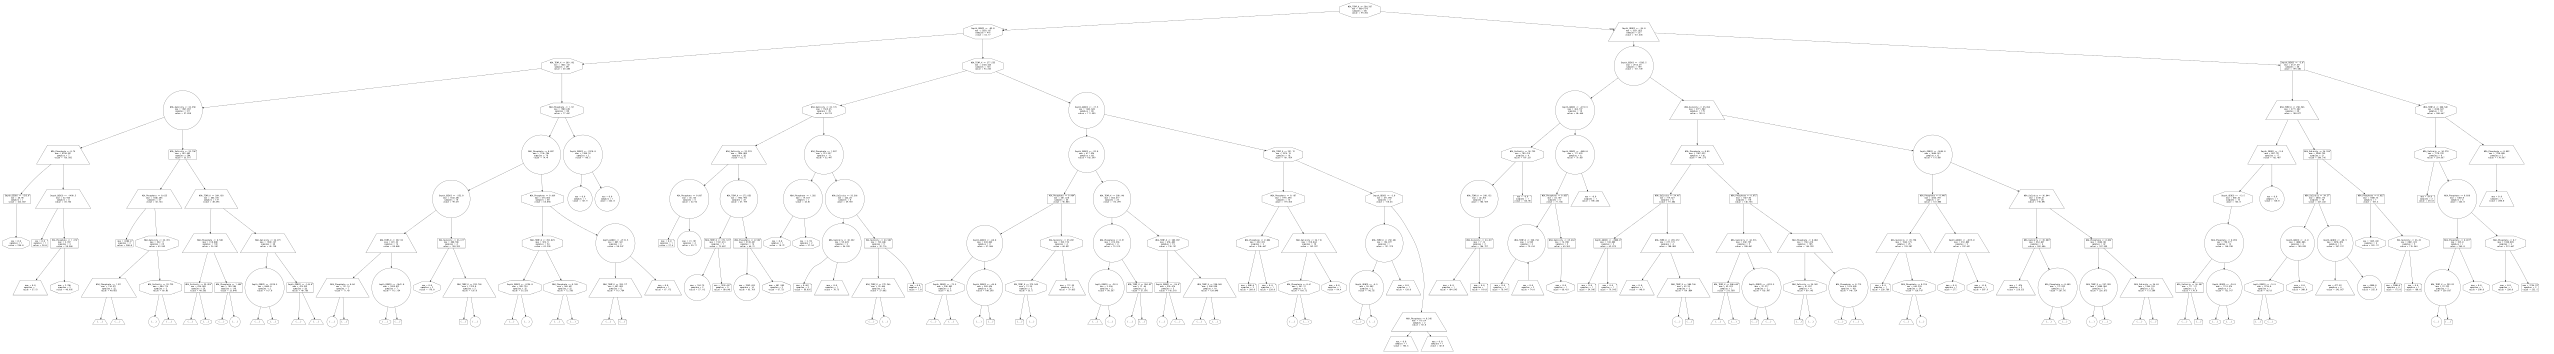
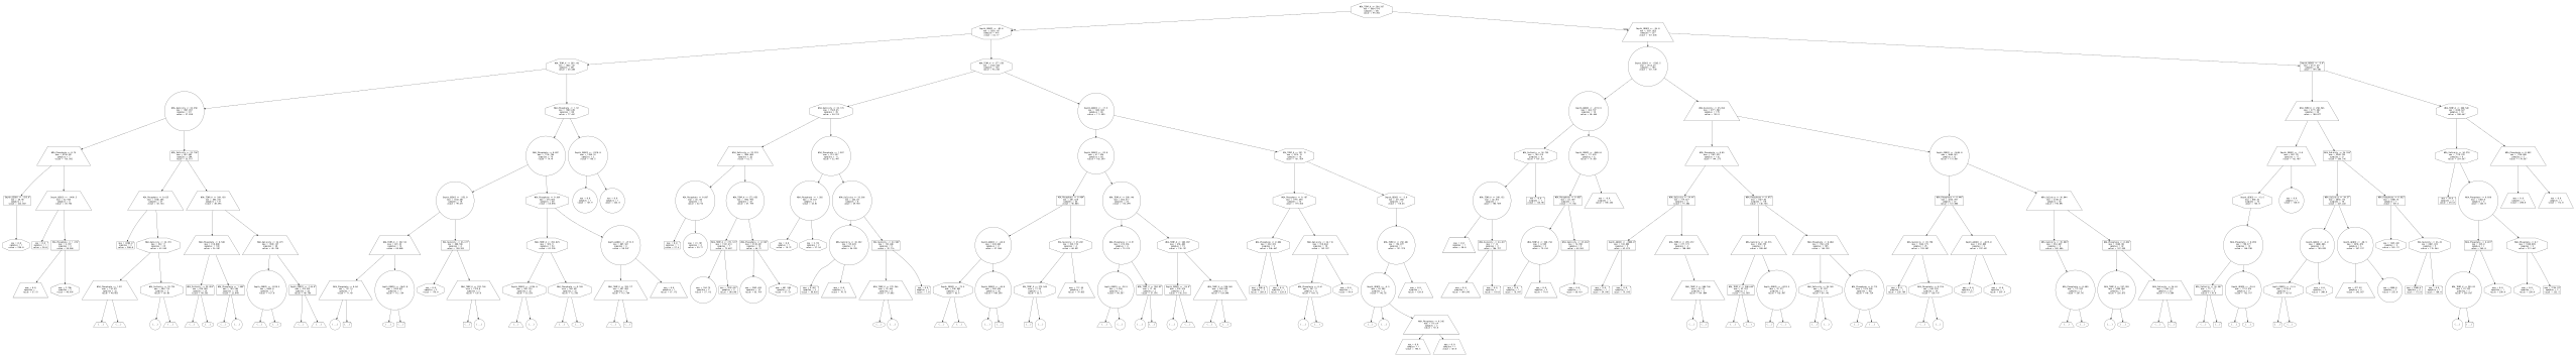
  digraph {
    fontname="Roboto Mono"
    node [fontname="Roboto Mono" shape=trapezium]
    edge [fontname="Roboto Mono"]
    n1 [label="WOA_TEMP_K <= 294.367\nmse = 5034.976\nsamples = 653\nvalue = 99.252" shape=octagon]
    n2 [label="Depth_GEBCO <= -83.0\nmse = 2358.167\nsamples = 416\nvalue = 62.17" shape=octagon]
    n3 [label="Depth_GEBCO <= -26.0\nmse = 3351.055\nsamples = 237\nvalue = 161.435"]
    n4 [label="WOA_TEMP_K <= 289.192\nmse = 1846.141\nsamples = 291\nvalue = 48.485" shape=octagon]
    n5 [label="WOA_TEMP_K <= 277.555\nmse = 2130.465\nsamples = 125\nvalue = 93.233" shape=octagon]
    n6 [label="Depth_GEBCO <= -5365.5\nmse = 2914.29\nsamples = 189\nvalue = 151.149" shape=circle]
    n7 [label="Depth_GEBCO <= -5.0\nmse = 3127.671\nsamples = 48\nvalue = 199.482" shape=note]
    n8 [label="WOA_Salinity <= 33.258\nmse = 1547.897\nsamples = 211\nvalue = 37.838" shape=circle]
    n9 [label="WOA_Phosphate <= 1.101\nmse = 1509.652\nsamples = 80\nvalue = 77.461" shape=octagon]
    n10 [label="WOA_Salinity <= 33.176\nmse = 1565.65\nsamples = 39\nvalue = 54.213" shape=octagon]
    n11 [label="Depth_GEBCO <= -17.5\nmse = 1342.602\nsamples = 86\nvalue = 111.595" shape=circle]
    n12 [label="WOA_Phosphate <= 0.74\nmse = 8750.991\nsamples = 7\nvalue = 136.502"]
    n13 [label="WOA_Salinity <= 33.756\nmse = 841.482\nsamples = 204\nvalue = 33.817" shape=note]
    n14 [label="WOA_Phosphate <= 0.057\nmse = 1136.786\nsamples = 78\nvalue = 74.41" shape=circle]
    n15 [label="Depth_GEBCO <= -2310.0\nmse = 1280.18\nsamples = 2\nvalue = 198.5" shape=circle]
    n16 [label="Depth_GEBCO <= -535.0\nmse = 48.98\nsamples = 3\nvalue = 222.857" shape=note]
    n17 [label="Depth_GEBCO <= -1498.5\nmse = 52.965\nsamples = 4\nvalue = 35.753"]
    n18 [label="WOA_Phosphate <= 0.625\nmse = 1846.206\nsamples = 27\nvalue = 53.134"]
    n19 [label="WOA_TEMP_K <= 284.138\nmse = 585.725\nsamples = 177\nvalue = 30.396"]
    n20 [label="mse = 0.0\nsamples = 1\nvalue = 220.0" shape=octagon]
    n21 [label="mse = 0.0\nsamples = 1\nvalue = 20.0" shape=note]
    n22 [label="WOA_Phosphate <= 1.374\nmse = 3.997\nsamples = 3\nvalue = 38.904" shape=note]
    n23 [label="mse = 0.0\nsamples = 1\nvalue = 37.51"]
    n24 [label="mse = 2.706\nsamples = 2\nvalue = 40.995" shape=octagon]
    n25 [label="mse = 3200.0\nsamples = 2\nvalue = 200.0" shape=note]
    n26 [label="WOA_Salinity <= 33.723\nmse = 222.11\nsamples = 25\nvalue = 43.343" shape=octagon]
    n27 [label="WOA_Phosphate <= 0.538\nmse = 318.888\nsamples = 139\nvalue = 26.381"]
    n28 [label="WOA_Salinity <= 34.071\nmse = 1289.147\nsamples = 38\nvalue = 45.138"]
    n29 [label="WOA_Phosphate <= 1.323\nmse = 134.573\nsamples = 22\nvalue = 40.853"]
    n30 [label="WOA_Salinity <= 33.725\nmse = 404.714\nsamples = 3\nvalue = 68.86" shape=octagon]
    n31 [label="(...)"]
    n32 [label="(...)"]
    n33 [label="(...)"]
    n34 [label="(...)" shape=circle]
    n35 [label="WOA_Salinity <= 35.024\nmse = 636.849\nsamples = 29\nvalue = 40.363" shape=note]
    n36 [label="WOA_Phosphate <= 1.485\nmse = 185.384\nsamples = 110\nvalue = 23.048" shape=note]
    n37 [label="Depth_GEBCO <= -5210.5\nmse = 8649.0\nsamples = 2\nvalue = 167.0" shape=circle]
    n38 [label="Depth_GEBCO <= -146.0\nmse = 476.981\nsamples = 36\nvalue = 40.786" shape=note]
    n39 [label="(...)" shape=octagon]
    n40 [label="(...)"]
    n41 [label="(...)" shape=circle]
    n42 [label="(...)" shape=octagon]
    n43 [label="(...)" shape=octagon]
    n44 [label="(...)"]
    n45 [label="(...)"]
    n46 [label="(...)"]
    n47 [label="Depth_GEBCO <= -352.0\nmse = 1653.403\nsamples = 18\nvalue = 99.671" shape=circle]
    n48 [label="WOA_Phosphate <= 0.669\nmse = 675.034\nsamples = 60\nvalue = 65.894" shape=octagon]
    n49 [label="mse = 0.0\nsamples = 1\nvalue = 147.9" shape=circle]
    n50 [label="mse = 0.0\nsamples = 1\nvalue = 223.8" shape=circle]
    n51 [label="WOA_TEMP_K <= 292.53\nmse = 821.22\nsamples = 14\nvalue = 85.005"]
    n52 [label="WOA_Salinity <= 36.617\nmse = 680.556\nsamples = 4\nvalue = 158.333" shape=note]
    n53 [label="WOA_TEMP_K <= 292.029\nmse = 529.13\nsamples = 54\nvalue = 62.255" shape=octagon]
    n54 [label="Depth_GEBCO <= -2174.5\nmse = 807.541\nsamples = 6\nvalue = 98.247" shape=circle]
    n55 [label="WOA_Phosphate <= 0.04\nmse = 131.14\nsamples = 7\nvalue = 71.431"]
    n56 [label="Depth_GEBCO <= -3641.0\nmse = 1095.823\nsamples = 7\nvalue = 112.154" shape=circle]
    n57 [label="mse = 0.0\nsamples = 2\nvalue = 170.0" shape=octagon]
    n58 [label="WOA_TEMP_K <= 292.769\nmse = 1225.0\nsamples = 2\nvalue = 135.0"]
    n59 [label="(...)" shape=note]
    n60 [label="(...)" shape=circle]
    n61 [label="(...)" shape=note]
    n62 [label="(...)" shape=octagon]
    n63 [label="(...)" shape=circle]
    n64 [label="(...)" shape=note]
    n65 [label="Depth_GEBCO <= -5194.0\nmse = 383.724\nsamples = 32\nvalue = 55.226" shape=octagon]
    n66 [label="WOA_Phosphate <= 0.109\nmse = 565.631\nsamples = 22\nvalue = 72.266" shape=octagon]
    n67 [label="WOA_TEMP_K <= 293.171\nmse = 487.093\nsamples = 5\nvalue = 113.784"]
    n68 [label="mse = 0.0\nsamples = 1\nvalue = 67.172"]
    n69 [label="(...)" shape=circle]
    n70 [label="(...)"]
    n71 [label="(...)" shape=octagon]
    n72 [label="(...)"]
    n73 [label="(...)" shape=note]
    n74 [label="(...)"]
    n75 [label="WOA_Salinity <= 32.229\nmse = 1836.089\nsamples = 28\nvalue = 62.73"]
    n76 [label="WOA_Phosphate <= 1.387\nmse = 215.397\nsamples = 11\nvalue = 32.447" shape=circle]
    n77 [label="Depth_GEBCO <= -32.0\nmse = 617.526\nsamples = 68\nvalue = 102.399" shape=circle]
    n78 [label="WOA_TEMP_K <= 291.12\nmse = 2314.19\nsamples = 18\nvalue = 161.954" shape=octagon]
    n79 [label="WOA_Phosphate <= 0.867\nmse = 36.133\nsamples = 5\nvalue = 32.94" shape=circle]
    n80 [label="WOA_TEMP_K <= 272.853\nmse = 1952.996\nsamples = 23\nvalue = 67.199" shape=circle]
    n81 [label="WOA_Phosphate <= 1.282\nmse = 19.657\nsamples = 3\nvalue = 23.03" shape=circle]
    n82 [label="WOA_Salinity <= 33.366\nmse = 244.28\nsamples = 8\nvalue = 39.981" shape=circle]
    n83 [label="mse = 0.0\nsamples = 1\nvalue = 27.4" shape=note]
    n84 [label="mse = 31.181\nsamples = 4\nvalue = 35.71" shape=circle]
    n85 [label="WOA_TEMP_K <= 272.122\nmse = 1531.416\nsamples = 7\nvalue = 73.407" shape=note]
    n86 [label="WOA_Phosphate <= 0.554\nmse = 2128.491\nsamples = 16\nvalue = 64.21" shape=note]
    n87 [label="mse = 184.75\nsamples = 2\nvalue = 57.112" shape=circle]
    n88 [label="mse = 1959.491\nsamples = 5\nvalue = 80.648" shape=note]
    n89 [label="mse = 2342.633\nsamples = 14\nvalue = 63.769" shape=circle]
    n90 [label="mse = 401.389\nsamples = 2\nvalue = 67.733" shape=octagon]
    n91 [label="mse = 0.0\nsamples = 1\nvalue = 18.72" shape=octagon]
    n92 [label="mse = 2.161\nsamples = 2\nvalue = 27.34" shape=octagon]
    n93 [label="WOA_Salinity <= 33.292\nmse = 95.628\nsamples = 3\nvalue = 56.933" shape=circle]
    n94 [label="WOA_Salinity <= 33.903\nmse = 132.046\nsamples = 5\nvalue = 32.716" shape=note]
    n95 [label="mse = 0.681\nsamples = 2\nvalue = 50.035" shape=note]
    n96 [label="mse = 0.0\nsamples = 1\nvalue = 70.73"]
    n97 [label="WOA_TEMP_K <= 272.266\nmse = 25.464\nsamples = 4\nvalue = 37.002"]
    n98 [label="mse = 0.0\nsamples = 1\nvalue = 7.0" shape=note]
    n99 [label="(...)" shape=circle]
    n100 [label="(...)" shape=octagon]
    n101 [label="WOA_Phosphate <= 0.484\nmse = 381.328\nsamples = 45\nvalue = 96.065" shape=note]
    n102 [label="WOA_TEMP_K <= 288.146\nmse = 854.617\nsamples = 23\nvalue = 116.299" shape=circle]
    n103 [label="WOA_Phosphate <= 0.187\nmse = 1991.598\nsamples = 13\nvalue = 179.355" shape=octagon]
    n104 [label="Depth_GEBCO <= -3.0\nmse = 471.093\nsamples = 5\nvalue = 118.45" shape=octagon]
    n105 [label="Depth_GEBCO <= -60.0\nmse = 338.069\nsamples = 41\nvalue = 97.906" shape=circle]
    n106 [label="WOA_Salinity <= 35.091\nmse = 229.159\nsamples = 4\nvalue = 68.821" shape=octagon]
    n107 [label="WOA_Phosphate <= 0.51\nmse = 419.266\nsamples = 4\nvalue = 75.315" shape=circle]
    n108 [label="WOA_TEMP_K <= 289.897\nmse = 456.402\nsamples = 19\nvalue = 126.191" shape=octagon]
    n109 [label="Depth_GEBCO <= -73.5\nmse = 250.502\nsamples = 5\nvalue = 82.6" shape=octagon]
    n110 [label="Depth_GEBCO <= -44.0\nmse = 309.426\nsamples = 36\nvalue = 100.298" shape=circle]
    n111 [label="WOA_TEMP_K <= 279.949\nmse = 12.25\nsamples = 2\nvalue = 53.5" shape=octagon]
    n112 [label="mse = 112.95\nsamples = 2\nvalue = 79.035"]
    n113 [label="(...)"]
    n114 [label="(...)"]
    n115 [label="(...)" shape=note]
    n116 [label="(...)" shape=circle]
    n117 [label="(...)" shape=circle]
    n118 [label="(...)" shape=note]
    n119 [label="Depth_GEBCO <= -28.5\nmse = 3.556\nsamples = 2\nvalue = 98.567" shape=circle]
    n120 [label="WOA_TEMP_K <= 284.82\nmse = 21.46\nsamples = 2\nvalue = 57.876" shape=note]
    n121 [label="Depth_GEBCO <= -26.0\nmse = 326.676\nsamples = 5\nvalue = 142.318" shape=note]
    n122 [label="WOA_TEMP_K <= 290.563\nmse = 368.998\nsamples = 14\nvalue = 120.048"]
    n123 [label="(...)" shape=circle]
    n124 [label="(...)"]
    n125 [label="(...)" shape=note]
    n126 [label="(...)" shape=circle]
    n127 [label="(...)"]
    n128 [label="(...)" shape=circle]
    n129 [label="(...)" shape=octagon]
    n130 [label="(...)"]
    n131 [label="WOA_Phosphate <= 0.084\nmse = 622.222\nsamples = 3\nvalue = 246.667" shape=octagon]
    n132 [label="WOA_Salinity <= 34.116\nmse = 918.044\nsamples = 10\nvalue = 162.527"]
    n133 [label="WOA_TEMP_K <= 292.683\nmse = 154.877\nsamples = 3\nvalue = 131.275" shape=circle]
    n134 [label="WOA_Phosphate <= 0.242\nmse = 116.64\nsamples = 2\nvalue = 92.8"]
    n135 [label="mse = 400.0\nsamples = 2\nvalue = 260.0" shape=note]
    n136 [label="mse = 0.0\nsamples = 1\nvalue = 220.0" shape=note]
    n137 [label="WOA_Phosphate <= 0.61\nmse = 541.21\nsamples = 9\nvalue = 168.72" shape=octagon]
    n138 [label="mse = 0.0\nsamples = 1\nvalue = 94.4" shape=octagon]
    n139 [label="(...)" shape=octagon]
    n140 [label="(...)" shape=circle]
    n141 [label="mse = 0.0\nsamples = 1\nvalue = 120.0"]
    n142 [label="Depth_GEBCO <= -4.5\nmse = 55.502\nsamples = 2\nvalue = 142.55" shape=circle]
    n143 [label="mse = 0.0\nsamples = 1\nvalue = 103.6"]
    n144 [label="mse = 0.0\nsamples = 1\nvalue = 82.0"]
    n145 [label="(...)" shape=octagon]
    n146 [label="(...)" shape=circle]
    n147 [label="Depth_GEBCO <= -6118.5\nmse = 364.797\nsamples = 10\nvalue = 86.444" shape=circle]
    n148 [label="WOA_Salinity <= 35.694\nmse = 2771.502\nsamples = 179\nvalue = 155.9"]
    n149 [label="WOA_TEMP_K <= 298.546\nmse = 2771.302\nsamples = 38\nvalue = 188.077"]
    n150 [label="WOA_TEMP_K <= 300.542\nmse = 2248.667\nsamples = 10\nvalue = 240.667" shape=octagon]
    n151 [label="WOA_Salinity <= 34.795\nmse = 103.415\nsamples = 4\nvalue = 107.231" shape=octagon]
    n152 [label="Depth_GEBCO <= -5454.0\nmse = 171.429\nsamples = 6\nvalue = 76.051" shape=circle]
    n153 [label="WOA_Phosphate <= 0.05\nmse = 1907.922\nsamples = 116\nvalue = 144.275"]
    n154 [label="Depth_GEBCO <= -3654.0\nmse = 3604.941\nsamples = 63\nvalue = 175.061" shape=circle]
    n155 [label="WOA_TEMP_K <= 298.152\nmse = 44.812\nsamples = 3\nvalue = 103.939" shape=circle]
    n156 [label="mse = -0.0\nsamples = 1\nvalue = 126.98" shape=note]
    n157 [label="WOA_Phosphate <= 0.055\nmse = 34.189\nsamples = 5\nvalue = 71.184" shape=note]
    n158 [label="mse = -0.0\nsamples = 1\nvalue = 105.253"]
+   n159 [label="mse = 0.0\nsamples = 1\nvalue = 90.0"]
    n160 [label="WOA_Salinity <= 34.431\nmse = 7.14\nsamples = 2\nvalue = 106.727" shape=note]
    n161 [label="mse = 0.0\nsamples = 1\nvalue = 104.545"]
    n162 [label="mse = 0.0\nsamples = 1\nvalue = 110.0" shape=note]
    n163 [label="WOA_TEMP_K <= 298.734\nmse = 4.995\nsamples = 3\nvalue = 75.414" shape=circle]
    n164 [label="WOA_Salinity <= 35.466\nmse = 14.958\nsamples = 2\nvalue = 65.263" shape=note]
    n165 [label="mse = 0.0\nsamples = 1\nvalue = 78.947" shape=note]
    n166 [label="mse = 0.0\nsamples = 2\nvalue = 74.0"]
    n167 [label="mse = 0.0\nsamples = 1\nvalue = 68.421" shape=octagon]
    n168 [label="WOA_Salinity <= 34.46\nmse = 719.627\nsamples = 6\nvalue = 91.582" shape=note]
    n169 [label="WOA_Phosphate <= 0.072\nmse = 1827.03\nsamples = 110\nvalue = 146.755" shape=note]
    n170 [label="WOA_Phosphate <= 0.446\nmse = 3266.759\nsamples = 27\nvalue = 141.006" shape=note]
    n171 [label="WOA_Salinity <= 36.044\nmse = 2720.41\nsamples = 36\nvalue = 195.093"]
    n172 [label="Depth_GEBCO <= -3908.0\nmse = 138.889\nsamples = 2\nvalue = 62.879" shape=note]
    n173 [label="WOA_TEMP_K <= 299.372\nmse = 277.173\nsamples = 4\nvalue = 108.803"]
    n174 [label="WOA_Salinity <= 34.516\nmse = 230.755\nsamples = 5\nvalue = 205.041"]
    n175 [label="WOA_Phosphate <= 0.084\nmse = 1743.418\nsamples = 105\nvalue = 144.252"]
    n176 [label="mse = 0.0\nsamples = 1\nvalue = 54.545" shape=note]
    n177 [label="mse = 0.0\nsamples = 1\nvalue = 79.545" shape=note]
-   n178 [label="mse = 0.0\nsamples = 1\nvalue = 140.0"]
    n179 [label="WOA_TEMP_K <= 300.746\nmse = 42.33\nsamples = 3\nvalue = 101.004"]
    n180 [label="(...)" shape=note]
    n181 [label="(...)" shape=circle]
    n182 [label="WOA_TEMP_K <= 300.649\nmse = 42.012\nsamples = 3\nvalue = 213.859" shape=note]
    n183 [label="Depth_GEBCO <= -4913.5\nmse = 22.277\nsamples = 2\nvalue = 182.997" shape=circle]
    n184 [label="WOA_Salinity <= 34.342\nmse = 61.837\nsamples = 4\nvalue = 89.143" shape=octagon]
    n185 [label="WOA_Phosphate <= 0.715\nmse = 1676.485\nsamples = 101\nvalue = 146.724" shape=circle]
    n186 [label="(...)" shape=octagon]
    n187 [label="(...)"]
    n188 [label="(...)"]
    n189 [label="(...)" shape=note]
    n190 [label="(...)" shape=circle]
    n191 [label="(...)" shape=note]
    n192 [label="(...)"]
    n193 [label="(...)" shape=octagon]
    n194 [label="WOA_Salinity <= 35.758\nmse = 1364.179\nsamples = 25\nvalue = 128.307"]
    n195 [label="Depth_GEBCO <= -4315.0\nmse = 210.809\nsamples = 2\nvalue = 297.633"]
    n196 [label="WOA_Salinity <= 35.889\nmse = 963.847\nsamples = 4\nvalue = 262.486" shape=note]
    n197 [label="WOA_Phosphate <= 0.024\nmse = 2340.983\nsamples = 32\nvalue = 187.359" shape=note]
    n198 [label="mse = 0.0\nsamples = 1\nvalue = 220.789" shape=note]
    n199 [label="WOA_Phosphate <= 0.224\nmse = 663.295\nsamples = 24\nvalue = 120.147" shape=octagon]
    n200 [label="mse = 0.0\nsamples = 1\nvalue = 277.1" shape=octagon]
    n201 [label="mse = -0.0\nsamples = 1\nvalue = 307.9" shape=octagon]
    n202 [label="(...)" shape=circle]
    n203 [label="(...)"]
-   n204 [label="mse = 1.076\nsamples = 2\nvalue = 228.533"]
    n205 [label="WOA_Phosphate <= 0.405\nmse = 172.922\nsamples = 2\nvalue = 287.95" shape=circle]
    n206 [label="WOA_TEMP_K <= 297.999\nmse = 2408.984\nsamples = 7\nvalue = 226.875" shape=circle]
    n207 [label="WOA_Salinity <= 36.69\nmse = 1564.199\nsamples = 25\nvalue = 173.309"]
    n208 [label="(...)" shape=octagon]
    n209 [label="(...)"]
    n210 [label="(...)" shape=octagon]
    n211 [label="(...)" shape=circle]
    n212 [label="(...)" shape=note]
    n213 [label="(...)"]
    n214 [label="Depth_GEBCO <= -9.0\nmse = 887.723\nsamples = 17\nvalue = 162.407"]
    n215 [label="WOA_Salinity <= 36.394\nmse = 3308.795\nsamples = 21\nvalue = 206.316" shape=note]
    n216 [label="WOA_Salinity <= 34.278\nmse = 1178.222\nsamples = 8\nvalue = 254.667" shape=octagon]
    n217 [label="WOA_Phosphate <= 0.052\nmse = 1720.889\nsamples = 2\nvalue = 170.667"]
    n218 [label="Depth_GEBCO <= -13.5\nmse = 803.36\nsamples = 16\nvalue = 165.8" shape=octagon]
    n219 [label="mse = 0.0\nsamples = 1\nvalue = 120.0" shape=circle]
    n220 [label="WOA_Salinity <= 34.57\nmse = 4056.173\nsamples = 10\nvalue = 227.222" shape=note]
    n221 [label="WOA_Phosphate <= 0.022\nmse = 1888.75\nsamples = 11\nvalue = 187.5" shape=note]
    n222 [label="WOA_Phosphate <= 0.059\nmse = 758.277\nsamples = 14\nvalue = 160.238" shape=circle]
    n223 [label="WOA_Salinity <= 36.503\nmse = 111.111\nsamples = 5\nvalue = 170.0" shape=note]
    n224 [label="Depth_GEBCO <= -24.0\nmse = 1118.576\nsamples = 9\nvalue = 152.917" shape=circle]
    n225 [label="(...)" shape=note]
    n226 [label="(...)"]
    n227 [label="(...)" shape=octagon]
    n228 [label="(...)" shape=octagon]
    n229 [label="Depth_GEBCO <= -9.0\nmse = 4886.806\nsamples = 4\nvalue = 185.833" shape=circle]
    n230 [label="Depth_GEBCO <= -20.5\nmse = 2356.076\nsamples = 6\nvalue = 247.917" shape=circle]
    n231 [label="mse = 1365.432\nsamples = 6\nvalue = 201.111" shape=octagon]
    n232 [label="WOA_Salinity <= 36.42\nmse = 2041.322\nsamples = 5\nvalue = 176.364" shape=octagon]
    n233 [label="Depth_GEBCO <= -14.5\nmse = 2736.0\nsamples = 3\nvalue = 163.0" shape=octagon]
    n234 [label="mse = 0.0\nsamples = 1\nvalue = 300.0" shape=octagon]
    n235 [label="mse = 477.551\nsamples = 4\nvalue = 242.857"]
    n236 [label="mse = 4900.0\nsamples = 2\nvalue = 255.0" shape=circle]
    n237 [label="(...)" shape=octagon]
    n238 [label="(...)" shape=note]
    n239 [label="mse = 2800.0\nsamples = 4\nvalue = 175.0" shape=note]
    n240 [label="mse = 0.0\nsamples = 1\nvalue = 180.0" shape=note]
    n241 [label="mse = 54.0\nsamples = 2\nvalue = 274.0" shape=note]
    n242 [label="WOA_Phosphate <= 0.038\nmse = 1460.0\nsamples = 6\nvalue = 245.0" shape=circle]
    n243 [label="mse = 0.0\nsamples = 1\nvalue = 200.0"]
+   n244 [label="mse = 0.0\nsamples = 1\nvalue = 112.0"]
    n245 [label="WOA_Phosphate <= 0.027\nmse = 225.0\nsamples = 3\nvalue = 265.0" shape=note]
    n246 [label="WOA_Phosphate <= 0.11\nmse = 1838.889\nsamples = 3\nvalue = 231.667" shape=octagon]
    n247 [label="WOA_TEMP_K <= 299.52\nmse = 22.222\nsamples = 2\nvalue = 256.667" shape=circle]
    n248 [label="mse = 0.0\nsamples = 1\nvalue = 290.0" shape=octagon]
    n249 [label="mse = 0.0\nsamples = 1\nvalue = 230.0" shape=octagon]
    n250 [label="mse = 2756.25\nsamples = 2\nvalue = 232.5" shape=note]
    n251 [label="(...)" shape=note]
    n252 [label="(...)" shape=circle]
    n1 -> n2 [headlabel=True labelangle=45 labeldistance=2.5]
    n1 -> n3 [headlabel=False labelangle=-45 labeldistance=2.5]
    n2 -> n4
    n2 -> n5
    n3 -> n6
    n3 -> n7
    n4 -> n8
    n4 -> n9
    n5 -> n10
    n5 -> n11
    n6 -> n147
    n6 -> n148
    n7 -> n149
    n7 -> n150
    n8 -> n12
    n8 -> n13
    n9 -> n14
    n9 -> n15
    n10 -> n75
    n10 -> n76
    n11 -> n77
    n11 -> n78
    n12 -> n16
    n12 -> n17
    n13 -> n18
    n13 -> n19
    n14 -> n47
    n14 -> n48
    n15 -> n49
    n15 -> n50
    n16 -> n20
    n17 -> n21
    n17 -> n22
    n18 -> n25
    n18 -> n26
    n19 -> n27
    n19 -> n28
    n22 -> n23
    n22 -> n24
    n26 -> n29
    n26 -> n30
    n27 -> n35
    n27 -> n36
    n28 -> n37
    n28 -> n38
    n29 -> n31
    n29 -> n32
    n30 -> n33
    n30 -> n34
    n35 -> n39
    n35 -> n40
    n36 -> n41
    n36 -> n42
    n37 -> n43
    n37 -> n44
    n38 -> n45
    n38 -> n46
    n47 -> n51
    n47 -> n52
    n48 -> n53
    n48 -> n54
    n51 -> n55
    n51 -> n56
    n52 -> n57
    n52 -> n58
    n53 -> n65
    n53 -> n66
    n54 -> n67
    n54 -> n68
    n55 -> n59
    n55 -> n60
    n56 -> n61
    n56 -> n62
    n58 -> n63
    n58 -> n64
    n65 -> n69
    n65 -> n70
    n66 -> n71
    n66 -> n72
    n67 -> n73
    n67 -> n74
    n75 -> n79
    n75 -> n80
    n76 -> n81
    n76 -> n82
    n77 -> n101
    n77 -> n102
    n78 -> n103
    n78 -> n104
    n79 -> n83
    n79 -> n84
    n80 -> n85
    n80 -> n86
    n81 -> n91
    n81 -> n92
    n82 -> n93
    n82 -> n94
    n85 -> n87
    n85 -> n88
    n86 -> n89
    n86 -> n90
    n93 -> n95
    n93 -> n96
    n94 -> n97
    n94 -> n98
    n97 -> n99
    n97 -> n100
    n101 -> n105
    n101 -> n106
    n102 -> n107
    n102 -> n108
    n103 -> n131
    n103 -> n132
    n104 -> n133
-   n104 -> n134
+   n142 -> n134
    n105 -> n109
    n105 -> n110
    n106 -> n111
    n106 -> n112
    n107 -> n119
    n107 -> n120
    n108 -> n121
    n108 -> n122
    n109 -> n113
    n109 -> n114
    n110 -> n115
    n110 -> n116
    n111 -> n117
    n111 -> n118
    n119 -> n123
    n119 -> n124
    n120 -> n125
    n120 -> n126
    n121 -> n127
    n121 -> n128
    n122 -> n129
    n122 -> n130
    n131 -> n135
    n131 -> n136
    n132 -> n137
    n132 -> n138
    n133 -> n141
    n133 -> n142
    n134 -> n143
    n134 -> n144
    n137 -> n139
    n137 -> n140
    n142 -> n145
    n142 -> n146
    n147 -> n151
    n147 -> n152
    n148 -> n153
    n148 -> n154
    n149 -> n214
    n149 -> n215
    n150 -> n216
    n150 -> n217
    n151 -> n155
    n151 -> n156
    n152 -> n157
    n152 -> n158
    n153 -> n168
    n153 -> n169
    n154 -> n170
    n154 -> n171
+   n155 -> n159
    n155 -> n160
    n157 -> n163
    n157 -> n164
    n160 -> n161
    n160 -> n162
    n163 -> n165
-   n166 -> n163
+   n163 -> n166
    n164 -> n167
    n168 -> n172
    n168 -> n173
    n169 -> n174
    n169 -> n175
    n170 -> n194
    n170 -> n195
    n171 -> n196
    n171 -> n197
    n172 -> n176
    n172 -> n177
-   n173 -> n178
    n173 -> n179
    n174 -> n182
    n174 -> n183
    n175 -> n184
    n175 -> n185
    n179 -> n180
    n179 -> n181
    n182 -> n186
    n182 -> n187
    n183 -> n188
    n183 -> n189
    n184 -> n190
    n184 -> n191
    n185 -> n192
    n185 -> n193
    n194 -> n198
    n194 -> n199
    n195 -> n200
    n195 -> n201
-   n196 -> n204
    n196 -> n205
    n197 -> n206
    n197 -> n207
    n199 -> n202
    n199 -> n203
    n205 -> n208
    n205 -> n209
    n206 -> n210
    n206 -> n211
    n207 -> n212
    n207 -> n213
    n214 -> n218
    n214 -> n219
    n215 -> n220
    n215 -> n221
    n216 -> n241
    n216 -> n242
    n217 -> n243
+   n217 -> n244
    n218 -> n222
    n220 -> n229
    n220 -> n230
    n221 -> n231
    n221 -> n232
    n222 -> n223
    n222 -> n224
    n223 -> n225
    n223 -> n226
    n224 -> n227
    n224 -> n228
    n229 -> n233
    n229 -> n234
    n230 -> n235
    n230 -> n236
    n232 -> n239
    n232 -> n240
    n233 -> n237
    n233 -> n238
    n242 -> n245
    n242 -> n246
    n245 -> n247
    n245 -> n248
    n246 -> n249
    n246 -> n250
    n247 -> n251
    n247 -> n252
  }
